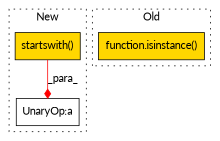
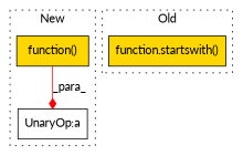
  digraph {
    fontname=Lato
    node [a=75 s="2901,2936" shape=box style=filled fillcolor=gold fontname=Lato]
-   n1 [l="24,1" label="startswith()"]
+   n1 [l="24,1" label="function()"]
    n2 [a=61 l=40 label="UnaryOp:a" s=2897 fillcolor=white]
-   n3 [l="11,1" label="function.isinstance()"]
+   n3 [l="11,1" label="function.startswith()"]
    subgraph cluster_1 {
      label=New
      style=dotted
      n1
      n2
    }
    subgraph cluster_2 {
      label=Old
      style=dotted
      n3
    }
    n1 -> n2 [label=_para_ color=red arrowhead=diamond fontname=Lato]
  }
